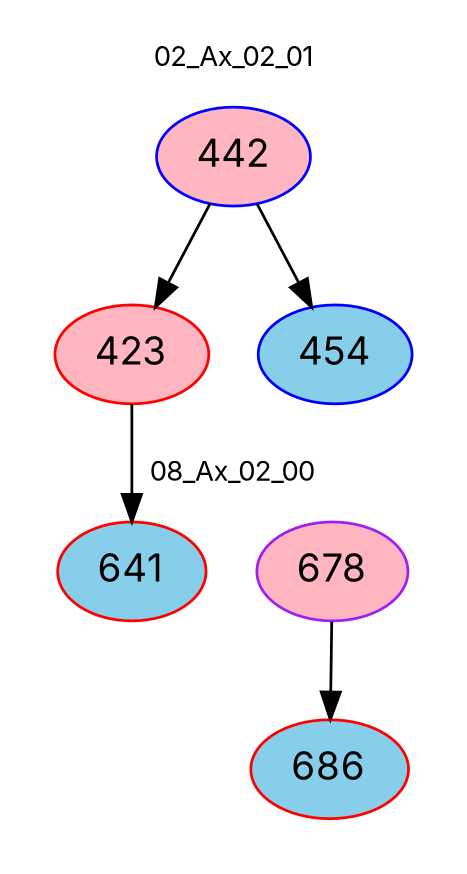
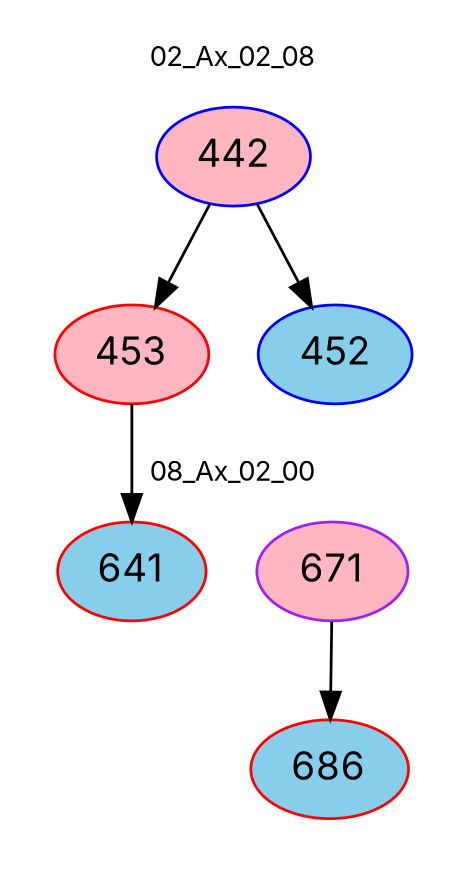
  digraph {
    fontname=Inter
    node [color=red fillcolor=lightpink fontname=Inter style=filled]
    edge [color=black fontname=Inter]
-   n1 [color=purple label=678]
+   n1 [color=purple label=671]
    n2 [fillcolor=skyblue label=641]
    n3 [fillcolor=skyblue label=686]
    n4 [color=blue label=442]
-   n5 [label=423]
-   n6 [color=blue fillcolor=skyblue label=454]
+   n5 [label=453]
+   n6 [color=blue fillcolor=skyblue label=452]
    subgraph cluster_1 {
      color=white
      fontsize=10
      label="08_Ax_02_00"
      n1
      n2
      n3
    }
    subgraph cluster_2 {
      color=white
      fontsize=10
-     label="02_Ax_02_01"
+     label="02_Ax_02_08"
      n4
      n5
      n6
    }
    n1 -> n3
    n4 -> n5
    n4 -> n6
    n5 -> n2
  }
